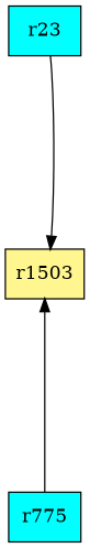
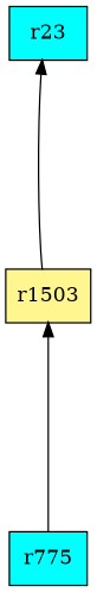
  digraph {
    rankdir=BT
    ranksep=2.0
    node [fillcolor=cyan shape=record style=filled]
    n1 [label="{r775}"]
    n2 [fillcolor=khaki1 label="{r1503}"]
    n3 [label="{r23}"]
    n1 -> n2
-   n3 -> n2
+   n2 -> n3
  }
